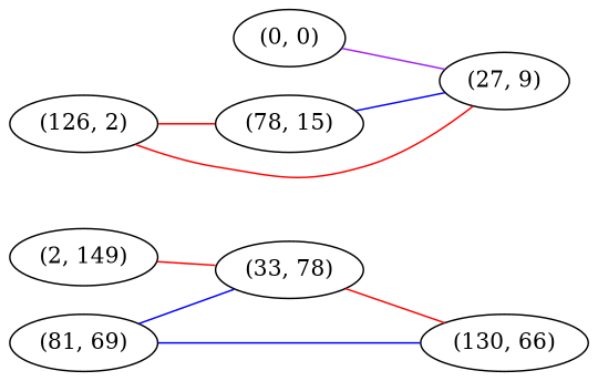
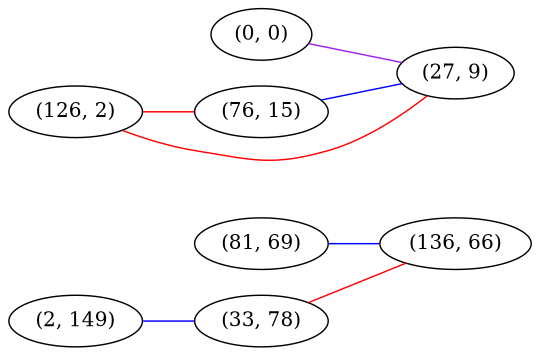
  graph {
    rankdir=LR
    edge [color=blue weight=3]
    "(81, 69)"
    "(33, 78)"
-   "(130, 66)"
-   "(78, 15)"
+   "(130, 66)" [label="(136, 66)"]
+   "(78, 15)" [label="(76, 15)"]
    "(27, 9)"
    "(0, 0)"
    "(2, 149)"
    "(126, 2)"
-   "(81, 69)" -- "(33, 78)"
    "(81, 69)" -- "(130, 66)"
    "(33, 78)" -- "(130, 66)" [color=red weight=1]
    "(78, 15)" -- "(27, 9)"
    "(0, 0)" -- "(27, 9)" [color=purple weight=4]
-   "(2, 149)" -- "(33, 78)" [color=red]
+   "(2, 149)" -- "(33, 78)"
    "(126, 2)" -- "(78, 15)" [color=red]
    "(126, 2)" -- "(27, 9)" [color=red weight=1]
  }
